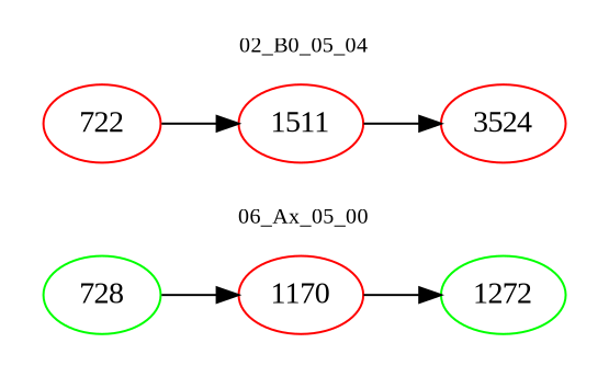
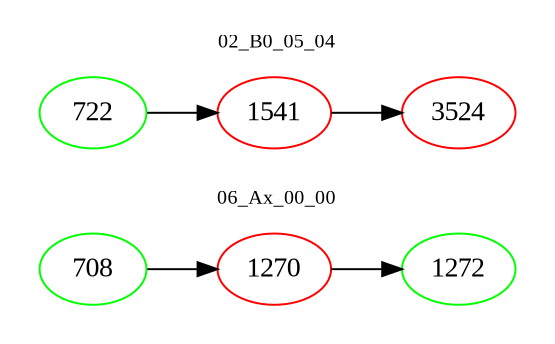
  digraph {
    fontname="Liberation Serif"
    rankdir=LR
    node [color=green fontname="Liberation Serif"]
    edge [color=black fontname="Liberation Serif"]
-   n1 [label=728]
-   n2 [color=red label=1170]
+   n1 [label=708]
+   n2 [color=red label=1270]
    n3 [label=1272]
-   n4 [color=red label=722]
-   n5 [color=red label=1511]
+   n4 [label=722]
+   n5 [color=red label=1541]
    n6 [color=red label=3524]
    subgraph cluster_1 {
      color=white
      fontsize=10
-     label="06_Ax_05_00"
+     label="06_Ax_00_00"
      n1
      n2
      n3
    }
    subgraph cluster_2 {
      color=white
      fontsize=10
      label="02_B0_05_04"
      n4
      n5
      n6
    }
    n1 -> n2
    n2 -> n3
    n4 -> n5
    n5 -> n6
  }
